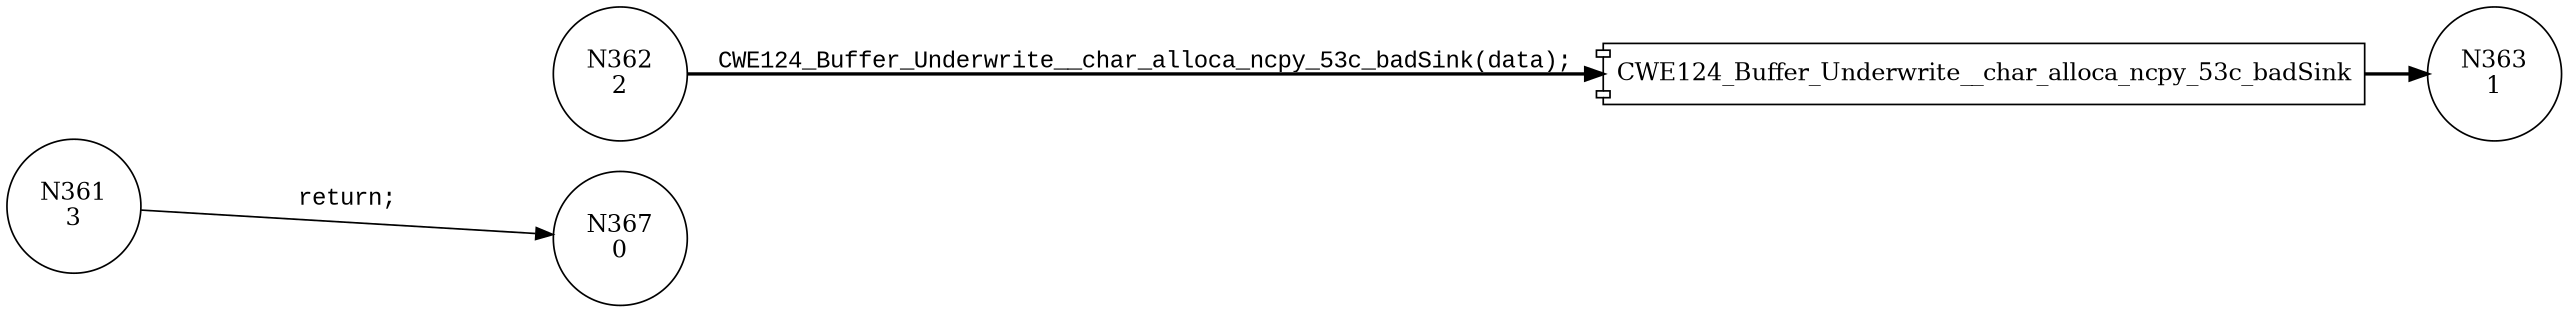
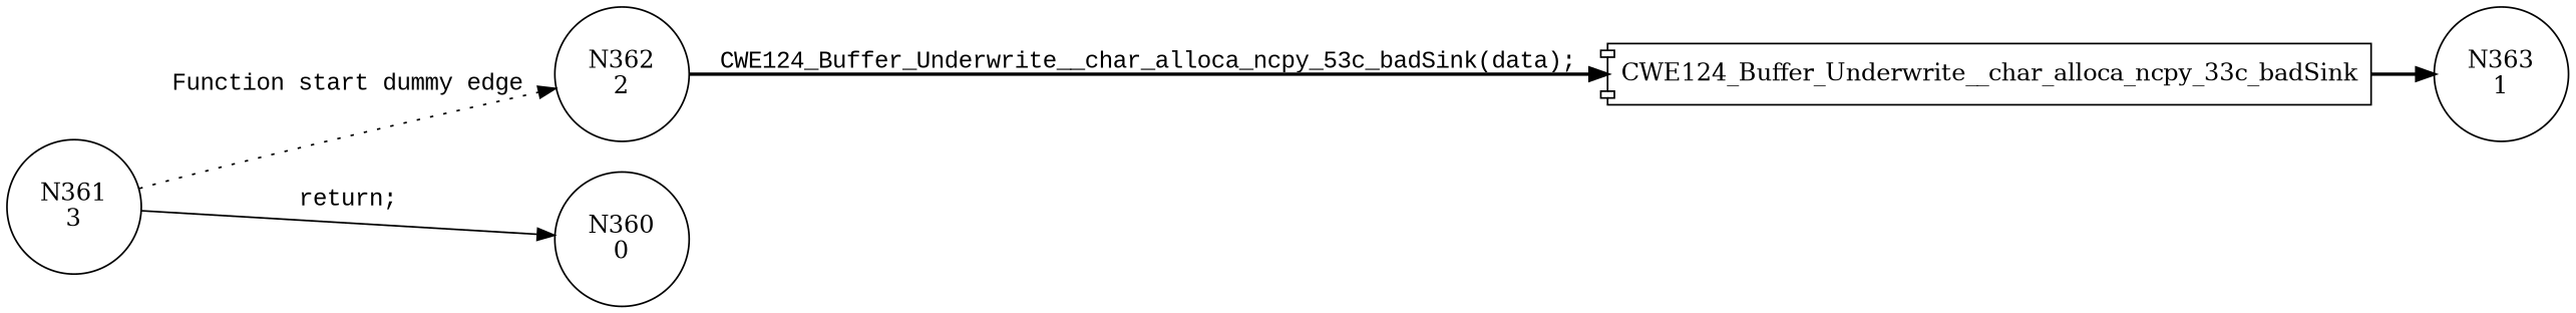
  digraph {
    rankdir=LR
    node [shape=circle]
    edge [fontname="Courier New" style=bold]
    n1 [label="N361\n3"]
    n2 [label="N362\n2"]
-   n3 [label="N367\n0"]
-   n4 [label=CWE124_Buffer_Underwrite__char_alloca_ncpy_53c_badSink shape=component]
+   n3 [label="N360\n0"]
+   n4 [label=CWE124_Buffer_Underwrite__char_alloca_ncpy_33c_badSink shape=component]
    n5 [label="N363\n1"]
+   n1 -> n2 [label="Function start dummy edge" style=dotted]
    n1 -> n3 [label="return;" style=solid]
    n2 -> n4 [label="CWE124_Buffer_Underwrite__char_alloca_ncpy_53c_badSink(data);"]
    n4 -> n5
  }
